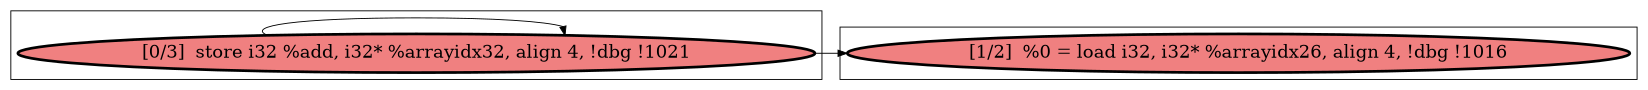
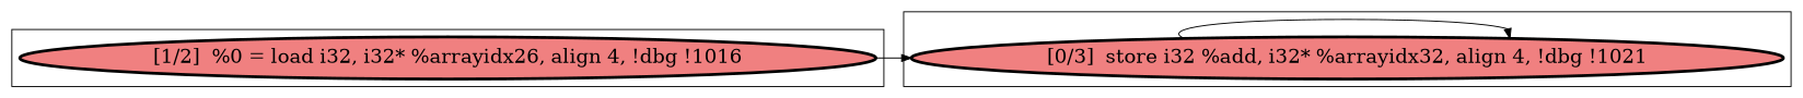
  digraph {
    rankdir=LR
    node [fillcolor=lightcoral fontsize=20 penwidth=3.0 shape=ellipse style=filled]
    n1 [label="[1/2]  %0 = load i32, i32* %arrayidx26, align 4, !dbg !1016"]
    n2 [label="[0/3]  store i32 %add, i32* %arrayidx32, align 4, !dbg !1021"]
    subgraph cluster_1 {
      n1
    }
    subgraph cluster_2 {
      n2
    }
-   n2 -> n1
+   n1 -> n2
    n2 -> n2
  }
